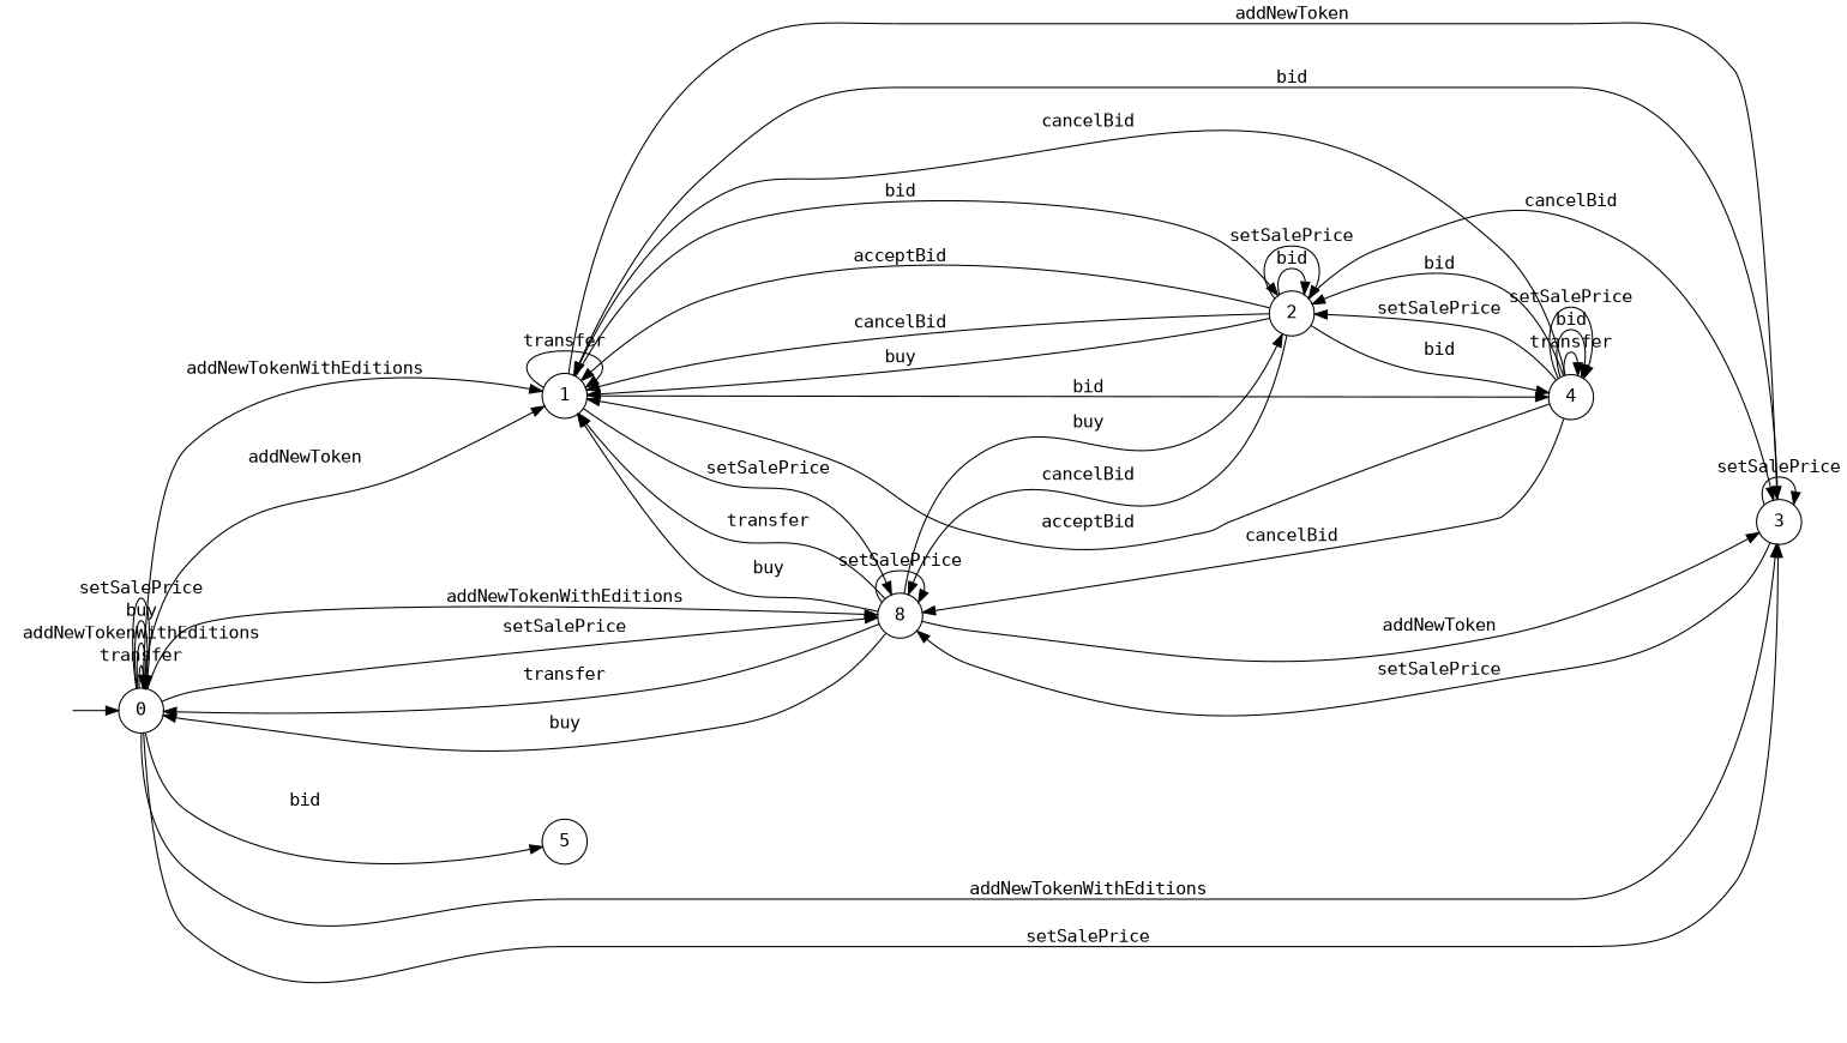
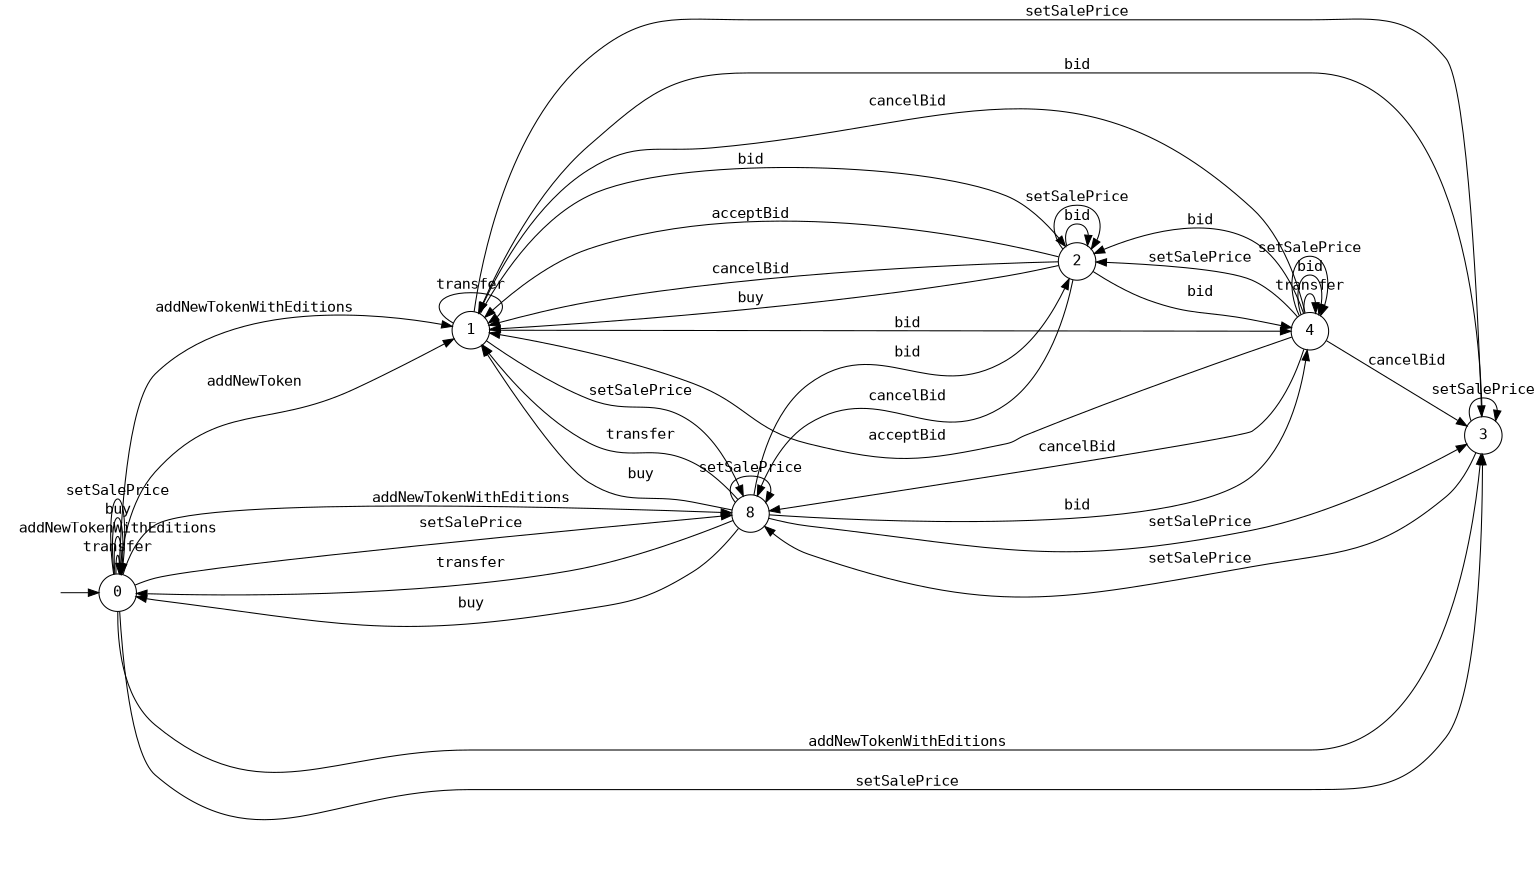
  digraph {
    fontname="DejaVu Sans Mono"
    rankdir=LR
    node [fontname="DejaVu Sans Mono" shape=circle]
    edge [fontname="DejaVu Sans Mono"]
    "" [shape=plaintext]
    n2 [label=0]
    n3 [label=1]
    n4 [label=8]
    n5 [label=3]
-   n6 [label=5]
    n7 [label=4]
    n8 [label=2]
    "" -> n2
    n2 -> n2 [label=transfer]
    n2 -> n2 [label=addNewTokenWithEditions]
    n2 -> n2 [label=buy]
    n2 -> n2 [label=setSalePrice]
    n2 -> n3 [label=addNewToken]
    n2 -> n3 [label=addNewTokenWithEditions]
    n2 -> n4 [label=addNewTokenWithEditions]
    n2 -> n4 [label=setSalePrice]
    n2 -> n5 [label=addNewTokenWithEditions]
    n2 -> n5 [label=setSalePrice]
-   n2 -> n6 [label=bid]
    n3 -> n3 [label=transfer]
    n3 -> n4 [label=setSalePrice]
-   n3 -> n5 [label=addNewToken]
+   n3 -> n5 [label=setSalePrice]
    n3 -> n7 [label=bid]
    n3 -> n8 [label=bid]
    n4 -> n2 [label=transfer]
    n4 -> n2 [label=buy]
    n4 -> n3 [label=transfer]
    n4 -> n3 [label=buy]
    n4 -> n4 [label=setSalePrice]
-   n4 -> n5 [label=addNewToken]
-   n4 -> n8 [label=buy]
+   n4 -> n5 [label=setSalePrice]
+   n4 -> n7 [label=bid]
+   n4 -> n8 [label=bid]
    n5 -> n3 [label=bid]
    n5 -> n4 [label=setSalePrice]
    n5 -> n5 [label=setSalePrice]
    n7 -> n3 [label=acceptBid]
    n7 -> n3 [label=cancelBid]
    n7 -> n4 [label=cancelBid]
    n7 -> n7 [label=transfer]
    n7 -> n7 [label=bid]
    n7 -> n7 [label=setSalePrice]
    n7 -> n8 [label=bid]
    n7 -> n8 [label=setSalePrice]
    n8 -> n3 [label=acceptBid]
    n8 -> n3 [label=cancelBid]
    n8 -> n3 [label=buy]
    n8 -> n4 [label=cancelBid]
-   n8 -> n5 [label=cancelBid]
+   n7 -> n5 [label=cancelBid]
    n8 -> n7 [label=bid]
    n8 -> n8 [label=bid]
    n8 -> n8 [label=setSalePrice]
  }
